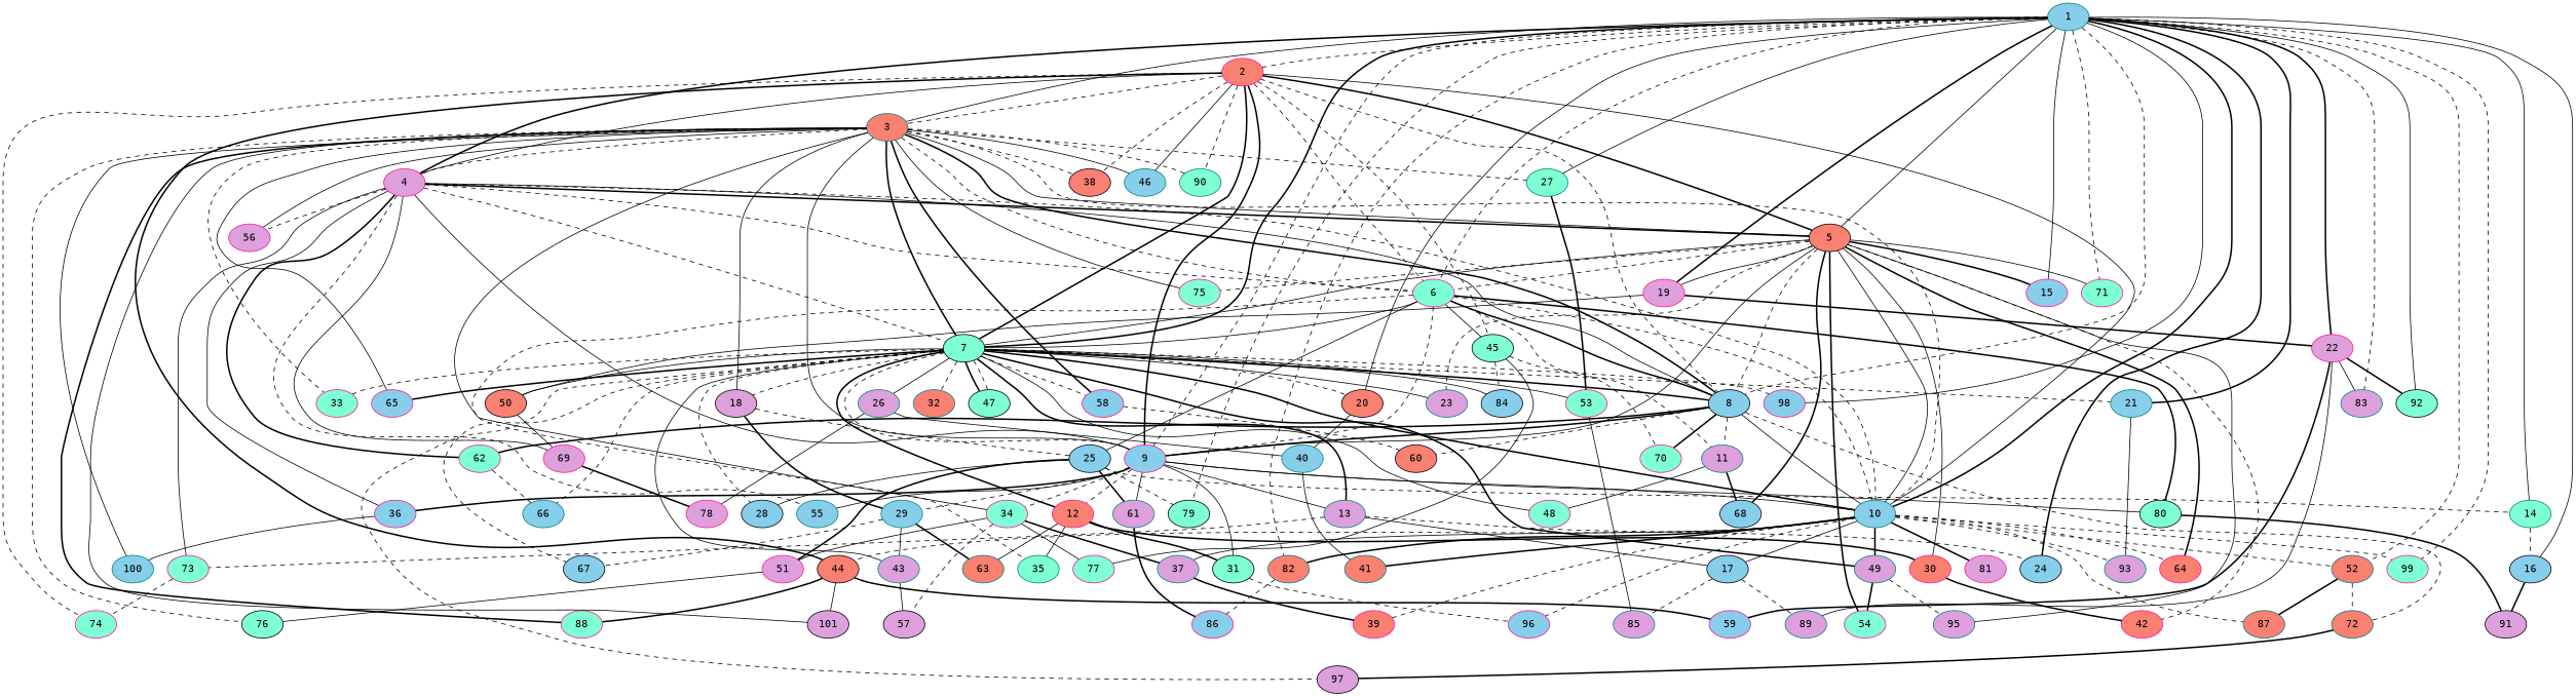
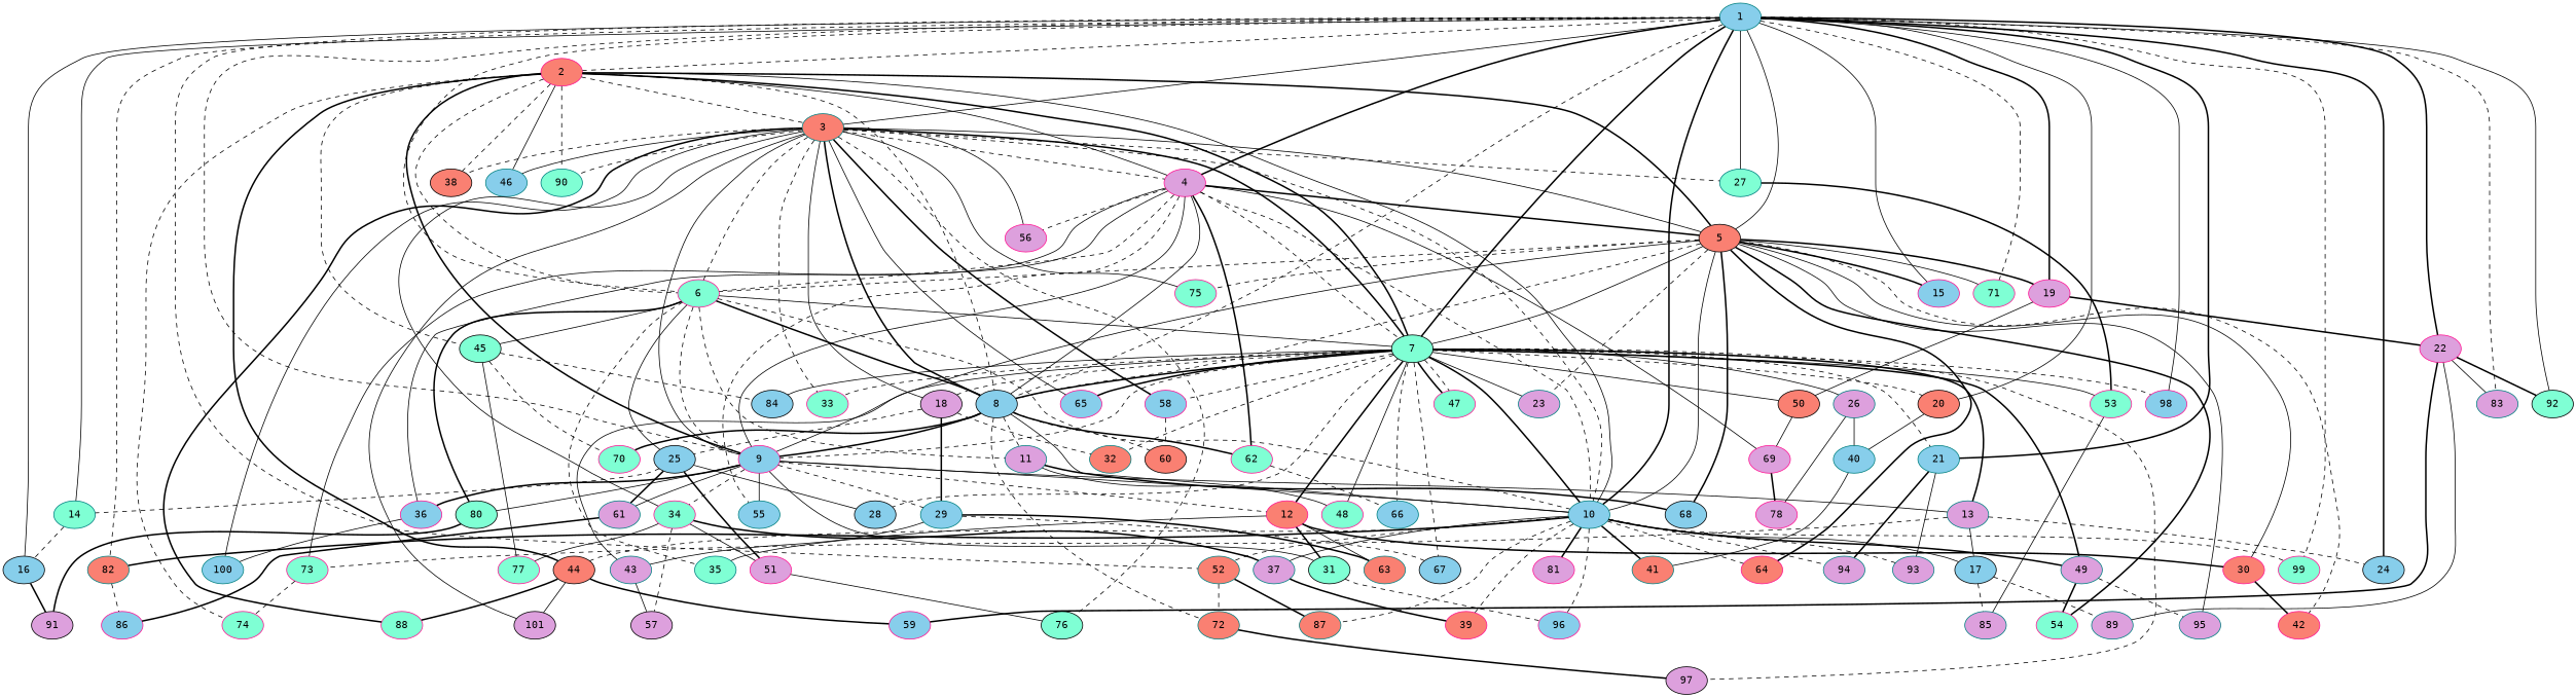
  graph {
    fontname="DejaVu Sans Mono"
    node [color=deeppink fillcolor=skyblue fontname="DejaVu Sans Mono" style=filled]
    edge [fontname="DejaVu Sans Mono" style=dashed]
    1 [color=teal]
    2 [fillcolor=salmon]
    3 [color=teal fillcolor=salmon]
    4 [fillcolor=plum]
    5 [color=black fillcolor=salmon]
    6 [fillcolor=aquamarine]
    7 [color=black fillcolor=aquamarine]
    8 [color=black]
    9
    10 [color=teal]
    14 [color=teal fillcolor=aquamarine]
    15
    16 [color=black]
    19 [fillcolor=plum]
    20 [color=black fillcolor=salmon]
    21 [color=teal]
    22 [fillcolor=plum]
    24 [color=black]
    27 [color=teal fillcolor=aquamarine]
    52 [color=teal fillcolor=salmon]
    71 [fillcolor=aquamarine]
-   79 [color=black fillcolor=aquamarine]
    82 [color=teal fillcolor=salmon]
    83 [color=teal fillcolor=plum]
    92 [color=black fillcolor=aquamarine]
    98
    99 [fillcolor=aquamarine]
    38 [color=black fillcolor=salmon]
    44 [color=black fillcolor=salmon]
    45 [color=black fillcolor=aquamarine]
    46 [color=teal]
    74 [fillcolor=aquamarine]
    90 [color=teal fillcolor=aquamarine]
    18 [color=black fillcolor=plum]
    33 [fillcolor=aquamarine]
    34 [fillcolor=aquamarine]
    56 [fillcolor=plum]
    58
    65
    75 [fillcolor=aquamarine]
    76 [color=black fillcolor=aquamarine]
    88 [fillcolor=aquamarine]
    100 [color=teal]
    101 [color=black fillcolor=plum]
    36
    55 [color=teal]
    62 [fillcolor=aquamarine]
    69 [fillcolor=plum]
    73 [fillcolor=aquamarine]
    23 [color=teal fillcolor=plum]
    30 [fillcolor=salmon]
    42 [fillcolor=salmon]
    54 [fillcolor=aquamarine]
    64 [fillcolor=salmon]
    68 [color=black]
    95 [color=teal fillcolor=plum]
    11 [color=teal fillcolor=plum]
    25 [color=black]
    35 [color=teal fillcolor=aquamarine]
    80 [color=black fillcolor=aquamarine]
    12 [fillcolor=salmon]
    13 [color=teal fillcolor=plum]
    26 [color=teal fillcolor=plum]
    28 [color=black]
    32 [color=teal fillcolor=salmon]
    43 [color=teal fillcolor=plum]
-   47 [color=black fillcolor=aquamarine]
+   47 [fillcolor=aquamarine]
    48 [fillcolor=aquamarine]
    49 [color=teal fillcolor=plum]
    50 [color=black fillcolor=salmon]
    53 [fillcolor=aquamarine]
    66 [color=teal]
    67 [color=black]
    84 [color=black]
    97 [color=black fillcolor=plum]
    60 [color=black fillcolor=salmon]
    70 [fillcolor=aquamarine]
    72 [color=teal fillcolor=salmon]
    29 [color=teal]
    31 [color=black fillcolor=aquamarine]
    61 [color=teal fillcolor=plum]
    17 [color=black]
    37 [color=teal fillcolor=plum]
    39 [fillcolor=salmon]
    41 [color=teal fillcolor=salmon]
    81 [fillcolor=plum]
    87 [color=teal fillcolor=salmon]
    93 [color=teal fillcolor=plum]
+   94 [color=teal fillcolor=plum]
    96
    91 [color=black fillcolor=plum]
    40 [color=teal]
    89 [color=teal fillcolor=plum]
    59
    86
    77 [fillcolor=aquamarine]
    51 [fillcolor=plum]
    57 [color=black fillcolor=plum]
    78 [fillcolor=plum]
    63 [color=teal fillcolor=salmon]
    85 [color=teal fillcolor=plum]
    1 -- 2
    1 -- 3 [style=solid]
    1 -- 4 [style=bold]
    1 -- 5 [style=solid]
    1 -- 6
    1 -- 7 [style=bold]
    1 -- 8
    1 -- 9
    1 -- 10 [style=bold]
    1 -- 14 [style=solid]
    1 -- 15 [style=solid]
    1 -- 16 [style=solid]
    1 -- 19 [style=bold]
    1 -- 20 [style=solid]
    1 -- 21 [style=bold]
    1 -- 22 [style=bold]
    1 -- 24 [style=bold]
    1 -- 27 [style=solid]
    1 -- 52
    1 -- 71
-   1 -- 79
    1 -- 82
    1 -- 83
    1 -- 92 [style=solid]
    1 -- 98 [style=solid]
    1 -- 99
    2 -- 3
    2 -- 4 [style=solid]
    2 -- 5 [style=bold]
    2 -- 6
    2 -- 7 [style=bold]
    2 -- 8
    2 -- 9 [style=bold]
    2 -- 10 [style=solid]
    2 -- 38
    2 -- 44 [style=bold]
    2 -- 45
    2 -- 46 [style=solid]
    2 -- 74
    2 -- 90
    3 -- 4
    3 -- 5 [style=solid]
    3 -- 6
    3 -- 7 [style=bold]
    3 -- 8 [style=bold]
    3 -- 9 [style=solid]
    3 -- 10
    3 -- 27
    3 -- 38
    3 -- 46 [style=solid]
    3 -- 90
    3 -- 18 [style=solid]
    3 -- 33
    3 -- 34 [style=solid]
    3 -- 56 [style=solid]
    3 -- 58 [style=bold]
    3 -- 65 [style=solid]
    3 -- 75 [style=solid]
    3 -- 76
    3 -- 88 [style=bold]
    3 -- 100 [style=solid]
    3 -- 101 [style=solid]
    4 -- 5 [style=bold]
    4 -- 6
    4 -- 7
    4 -- 8 [style=solid]
    4 -- 9 [style=solid]
    4 -- 10
    4 -- 56
    4 -- 36 [style=solid]
    4 -- 55
    4 -- 62 [style=bold]
    4 -- 69 [style=solid]
    4 -- 73 [style=solid]
    5 -- 6
    5 -- 7 [style=solid]
    5 -- 8
    5 -- 9 [style=solid]
    5 -- 10 [style=solid]
    5 -- 15 [style=bold]
-   5 -- 19 [style=solid]
+   5 -- 19 [style=bold]
    5 -- 71 [style=solid]
    5 -- 75
    5 -- 23
    5 -- 30 [style=solid]
    5 -- 42
    5 -- 54 [style=bold]
    5 -- 64 [style=bold]
    5 -- 68 [style=bold]
    5 -- 95 [style=solid]
    6 -- 7 [style=solid]
    6 -- 8 [style=bold]
    6 -- 9
    6 -- 10
    6 -- 45 [style=solid]
    6 -- 11
    6 -- 25 [style=solid]
    6 -- 35
    6 -- 80 [style=bold]
    7 -- 8 [style=bold]
    7 -- 9
    7 -- 10 [style=bold]
    7 -- 20
    7 -- 21
    7 -- 98
    7 -- 18
    7 -- 33
    7 -- 58
    7 -- 65 [style=bold]
    7 -- 23 [style=solid]
    7 -- 12 [style=bold]
    7 -- 13 [style=bold]
    7 -- 26 [style=solid]
    7 -- 28
    7 -- 32
    7 -- 43 [style=solid]
    7 -- 47 [style=bold]
    7 -- 47
    7 -- 48 [style=solid]
    7 -- 49 [style=bold]
    7 -- 50 [style=solid]
    7 -- 53 [style=solid]
    7 -- 66
    7 -- 67
    7 -- 84 [style=solid]
    7 -- 97
    8 -- 9 [style=bold]
    8 -- 10 [style=solid]
    8 -- 62 [style=bold]
    8 -- 11
    8 -- 60
    8 -- 70 [style=bold]
    8 -- 72
    9 -- 10 [style=solid]
    9 -- 34
    9 -- 36 [style=bold]
    9 -- 55 [style=solid]
    9 -- 80 [style=solid]
    9 -- 12
    9 -- 13 [style=solid]
    9 -- 29
    9 -- 31 [style=solid]
    9 -- 61 [style=solid]
    10 -- 52
    10 -- 82 [style=bold]
    10 -- 99
    10 -- 44
    10 -- 64
    10 -- 49 [style=bold]
    10 -- 17 [style=solid]
    10 -- 37 [style=solid]
    10 -- 39
    10 -- 41 [style=bold]
    10 -- 81 [style=bold]
    10 -- 87
    10 -- 93
+   10 -- 94
    10 -- 96
    14 -- 16
    16 -- 91 [style=bold]
    19 -- 22 [style=bold]
    19 -- 50 [style=solid]
    20 -- 40 [style=solid]
    21 -- 93 [style=solid]
+   21 -- 94 [style=bold]
    22 -- 83 [style=solid]
    22 -- 92 [style=bold]
    22 -- 89 [style=solid]
    22 -- 59 [style=bold]
    27 -- 53 [style=bold]
    52 -- 72
    52 -- 87 [style=bold]
    82 -- 86
    44 -- 88 [style=bold]
    44 -- 101 [style=solid]
    44 -- 59 [style=bold]
    45 -- 84
    45 -- 70
    45 -- 77 [style=solid]
    18 -- 25
+   18 -- 32
    18 -- 29 [style=bold]
    34 -- 37 [style=bold]
    34 -- 77 [style=solid]
    34 -- 51 [style=solid]
    34 -- 57
    58 -- 60
    36 -- 100 [style=solid]
    62 -- 66
    69 -- 78 [style=bold]
    73 -- 74
    30 -- 42 [style=bold]
    11 -- 68 [style=bold]
    11 -- 48 [style=solid]
    25 -- 14
-   25 -- 79
    25 -- 28 [style=solid]
    25 -- 61 [style=bold]
    25 -- 51 [style=bold]
    80 -- 91 [style=bold]
    12 -- 30 [style=bold]
    12 -- 35 [style=solid]
    12 -- 31 [style=bold]
    12 -- 63 [style=solid]
    13 -- 24
    13 -- 73
    13 -- 17 [style=solid]
    26 -- 40 [style=solid]
    26 -- 78 [style=solid]
    43 -- 57 [style=solid]
    49 -- 54 [style=bold]
    49 -- 95
    50 -- 69 [style=solid]
    53 -- 85 [style=solid]
    72 -- 97 [style=bold]
    29 -- 43 [style=solid]
    29 -- 67
    29 -- 63 [style=bold]
    31 -- 96
    61 -- 86 [style=bold]
    17 -- 89
    17 -- 85
    37 -- 39 [style=bold]
    40 -- 41 [style=solid]
    51 -- 76 [style=solid]
  }
